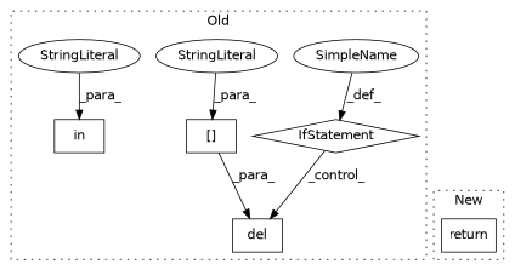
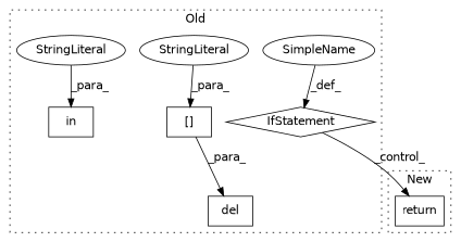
  digraph {
    fontname="DejaVu Sans"
    node [a=45 fontname="DejaVu Sans" s=15965 shape=box]
    edge [fontname="DejaVu Sans"]
    n1 [a=32 l="4,1" label=del s="16224,16248"]
    n2 [a=2 l="7,1" label="[]" s="16228,16247"]
    n3 [a=25 l="4,2" label=IfStatement s="15924,15989" shape=diamond]
    n4 [a=42 label=SimpleName shape=ellipse s=""]
    n5 [a=105 l=23 label=in]
    n6 [l=12 label=StringLiteral s=16235 shape=ellipse]
    n7 [l=13 label=StringLiteral shape=ellipse]
    n8 [a=41 l=7 label=return s=16365]
    subgraph cluster_1 {
      label=Old
      style=dotted
      n1
      n2
      n3
      n4
      n5
      n6
      n7
    }
    subgraph cluster_2 {
      label=New
      style=dotted
      n8
    }
    n2 -> n1 [label=_para_]
-   n3 -> n1 [label=_control_]
+   n3 -> n8 [label=_control_]
    n4 -> n3 [label=_def_]
    n6 -> n2 [label=_para_]
    n7 -> n5 [label=_para_]
  }
